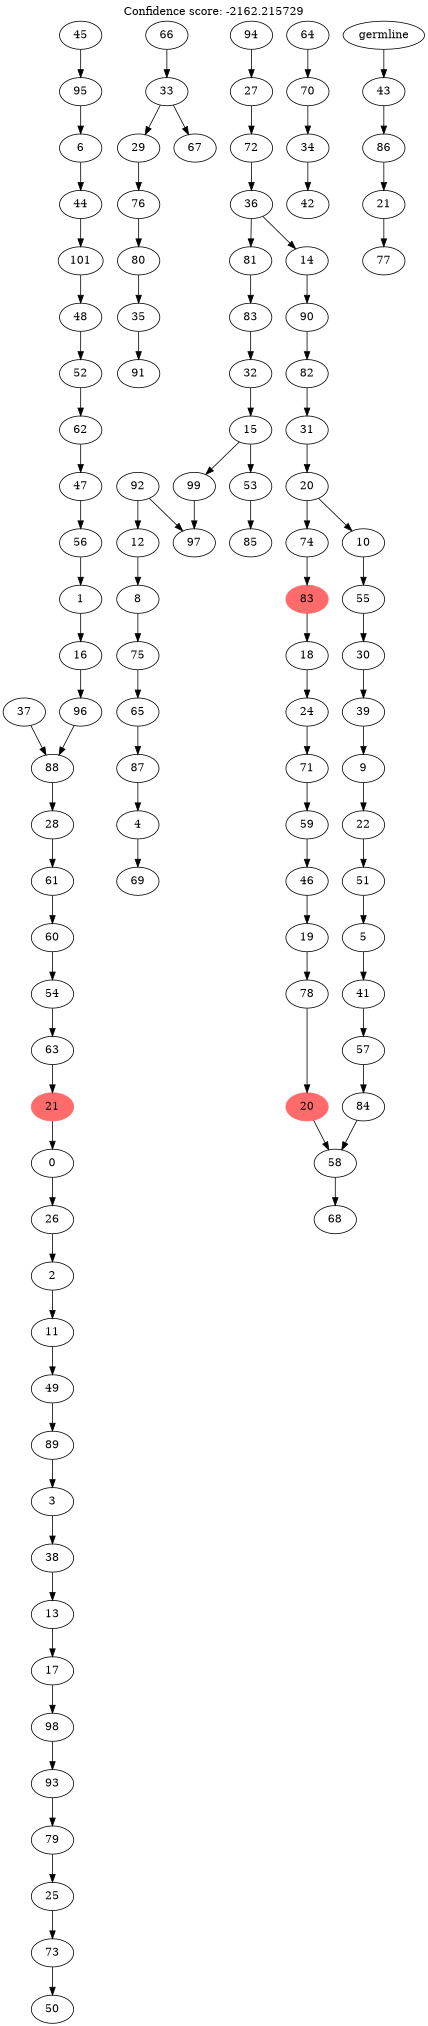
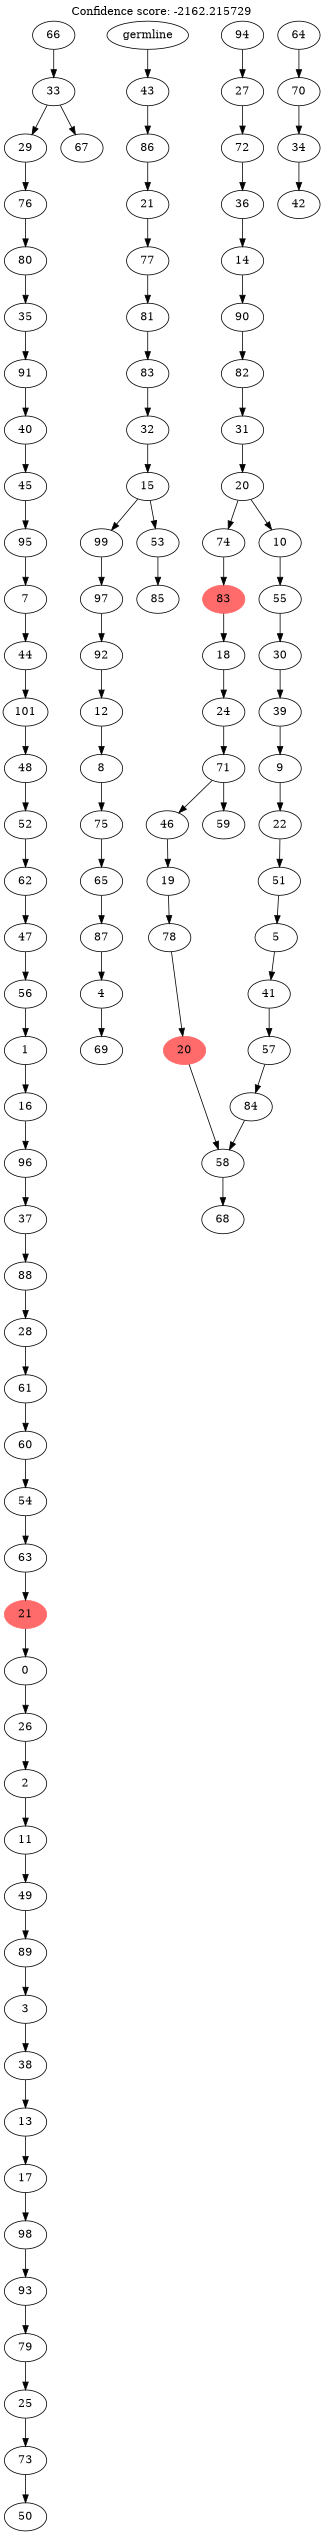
  digraph {
    label="Confidence score: -2162.215729"
    labelloc=t
    n1 [label=73]
    n2 [label=50]
    n3 [label=25]
    n4 [label=79]
    n5 [label=93]
    n6 [label=98]
    n7 [label=17]
    n8 [label=13]
    n9 [label=38]
    n10 [label=3]
    n11 [label=89]
    n12 [label=49]
    n13 [label=11]
    n14 [label=2]
    n15 [label=26]
    n16 [label=0]
    n17 [color=indianred1 label=21 style=filled]
    n18 [label=63]
    n19 [label=54]
    n20 [label=60]
    n21 [label=61]
    n22 [label=28]
    n23 [label=88]
    n24 [label=37]
    n25 [label=96]
    n26 [label=16]
    n27 [label=1]
    n28 [label=56]
    n29 [label=47]
    n30 [label=62]
    n31 [label=52]
    n32 [label=48]
    n33 [label=101]
    n34 [label=44]
-   n35 [label=6]
+   n35 [label=7]
    n36 [label=95]
    n37 [label=45]
+   n38 [label=40]
    n39 [label=91]
    n40 [label=35]
    n41 [label=80]
    n42 [label=76]
    n43 [label=29]
    n44 [label=33]
    n45 [label=67]
    n46 [label=66]
    n47 [label=69]
    n48 [label=4]
    n49 [label=87]
    n50 [label=65]
    n51 [label=75]
    n52 [label=8]
    n53 [label=12]
    n54 [label=92]
    n55 [label=97]
    n56 [label=99]
    n57 [label=58]
    n58 [label=68]
    n59 [color=indianred1 label=20 style=filled]
    n60 [label=78]
    n61 [label=19]
    n62 [label=46]
    n63 [label=59]
    n64 [label=71]
    n65 [label=24]
    n66 [label=18]
    n67 [color=indianred1 label=83 style=filled]
    n68 [label=74]
    n69 [label=34]
    n70 [label=42]
    n71 [label=70]
    n72 [label=64]
    n73 [label=84]
    n74 [label=57]
    n75 [label=41]
    n76 [label=5]
    n77 [label=51]
    n78 [label=22]
    n79 [label=9]
    n80 [label=39]
    n81 [label=30]
    n82 [label=55]
    n83 [label=10]
    n84 [label=20]
    n85 [label=31]
    n86 [label=82]
    n87 [label=90]
    n88 [label=14]
    n89 [label=36]
    n90 [label=72]
    n91 [label=27]
    n92 [label=94]
    n93 [label=85]
    n94 [label=53]
    n95 [label=15]
    n96 [label=32]
    n97 [label=83]
    n98 [label=81]
    n99 [label=77]
    n100 [label=21]
    n101 [label=86]
    n102 [label=43]
    n103 [label=germline]
    n1 -> n2
    n3 -> n1
    n4 -> n3
    n5 -> n4
    n6 -> n5
    n7 -> n6
    n8 -> n7
    n9 -> n8
    n10 -> n9
    n11 -> n10
    n12 -> n11
    n13 -> n12
    n14 -> n13
    n15 -> n14
    n16 -> n15
    n17 -> n16
    n18 -> n17
    n19 -> n18
    n20 -> n19
    n21 -> n20
    n22 -> n21
    n23 -> n22
    n24 -> n23
-   n25 -> n23
+   n25 -> n24
    n26 -> n25
    n27 -> n26
    n28 -> n27
    n29 -> n28
    n30 -> n29
    n31 -> n30
    n32 -> n31
    n33 -> n32
    n34 -> n33
    n35 -> n34
    n36 -> n35
    n37 -> n36
+   n38 -> n37
+   n39 -> n38
    n40 -> n39
    n41 -> n40
    n42 -> n41
    n43 -> n42
    n44 -> n43
    n44 -> n45
    n46 -> n44
    n48 -> n47
    n49 -> n48
    n50 -> n49
    n51 -> n50
    n52 -> n51
    n53 -> n52
    n54 -> n53
-   n54 -> n55
+   n55 -> n54
    n56 -> n55
    n57 -> n58
    n59 -> n57
    n60 -> n59
    n61 -> n60
    n62 -> n61
-   n63 -> n62
+   n64 -> n62
    n64 -> n63
    n65 -> n64
    n66 -> n65
    n67 -> n66
    n68 -> n67
    n69 -> n70
    n71 -> n69
    n72 -> n71
    n73 -> n57
    n74 -> n73
    n75 -> n74
    n76 -> n75
    n77 -> n76
    n78 -> n77
    n79 -> n78
    n80 -> n79
    n81 -> n80
    n82 -> n81
    n83 -> n82
    n84 -> n68
    n84 -> n83
    n85 -> n84
    n86 -> n85
    n87 -> n86
    n88 -> n87
    n89 -> n88
    n90 -> n89
    n91 -> n90
    n92 -> n91
    n94 -> n93
    n95 -> n56
    n95 -> n94
    n96 -> n95
    n97 -> n96
    n98 -> n97
-   n89 -> n98
+   n99 -> n98
    n100 -> n99
    n101 -> n100
    n102 -> n101
    n103 -> n102
  }
